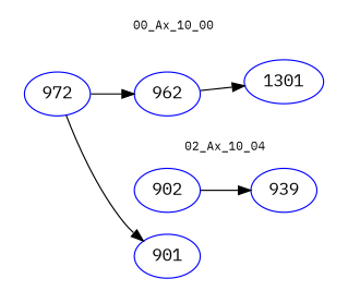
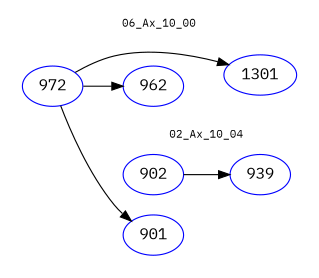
  digraph {
    fontname="IBM Plex Mono"
    rankdir=LR
    node [color=blue fontname="IBM Plex Mono"]
    edge [color=black fontname="IBM Plex Mono"]
    n1 [label=902]
    n2 [label=901]
    n3 [label=939]
    n4 [label=972]
    n5 [label=962]
    n6 [label=1301]
    subgraph cluster_1 {
      color=white
      fontsize=10
      label="02_Ax_10_04"
      n1
      n2
      n3
    }
    subgraph cluster_2 {
      color=white
      fontsize=10
-     label="00_Ax_10_00"
+     label="06_Ax_10_00"
      n4
      n5
      n6
    }
    n1 -> n3
    n4 -> n2
    n4 -> n5
-   n5 -> n6
+   n4 -> n6
  }
